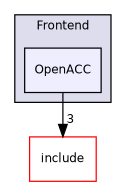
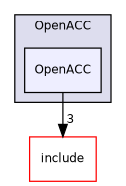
  digraph {
    compound=true
    node [fontname=Helvetica fontsize=10 shape=box]
    n1 [fillcolor="#eeeeff" label=OpenACC pencolor=black style=filled]
    n2 [color=red label=include]
    subgraph cluster_1 {
      bgcolor="#ddddee"
      fontname=Helvetica
      fontsize=10
-     label=Frontend
+     label=OpenACC
      pencolor=black
      n1
    }
    n1 -> n2 [headlabel=3 labeldistance=1.5 labelfontname=Helvetica labelfontsize=10]
  }
